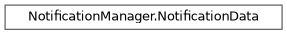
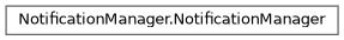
  digraph {
    rankdir=LR
-   n1 [color=grey40 fillcolor=white fontname=Helvetica fontsize=10 height=0.2 label="NotificationManager.NotificationData" shape=box style=filled width=0.4]
+   n1 [color=grey40 fillcolor=white fontname=Helvetica fontsize=10 height=0.2 label="NotificationManager.NotificationManager" shape=box style=filled width=0.4]
  }
